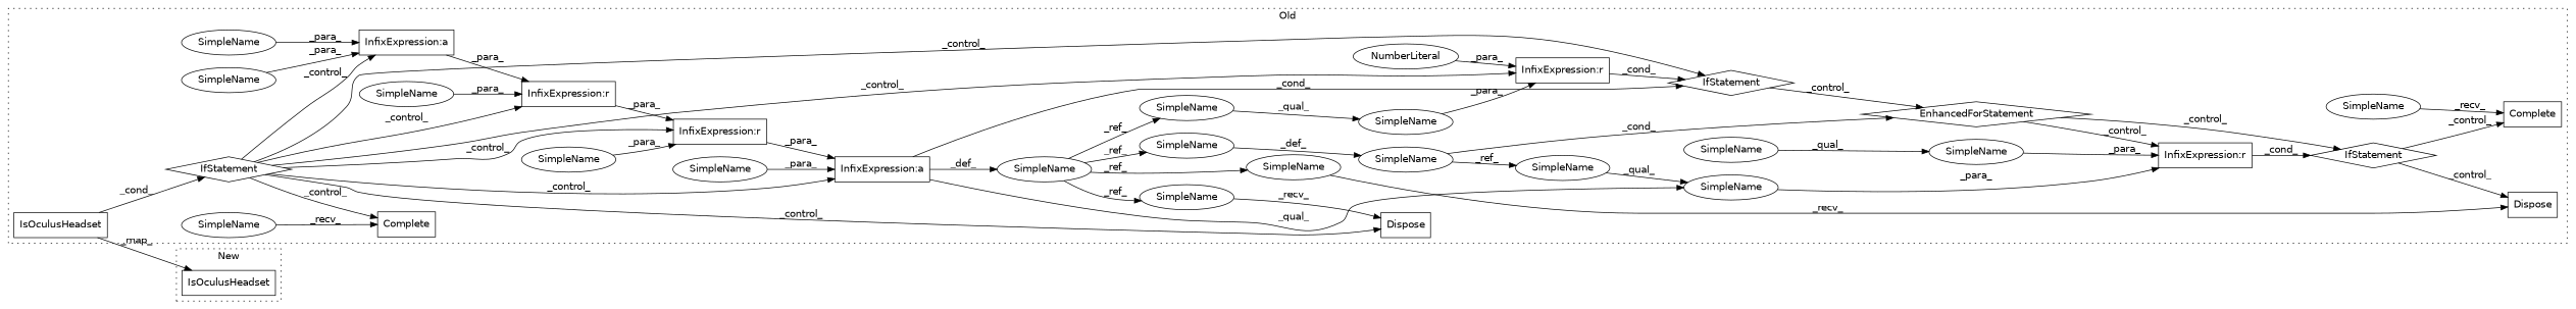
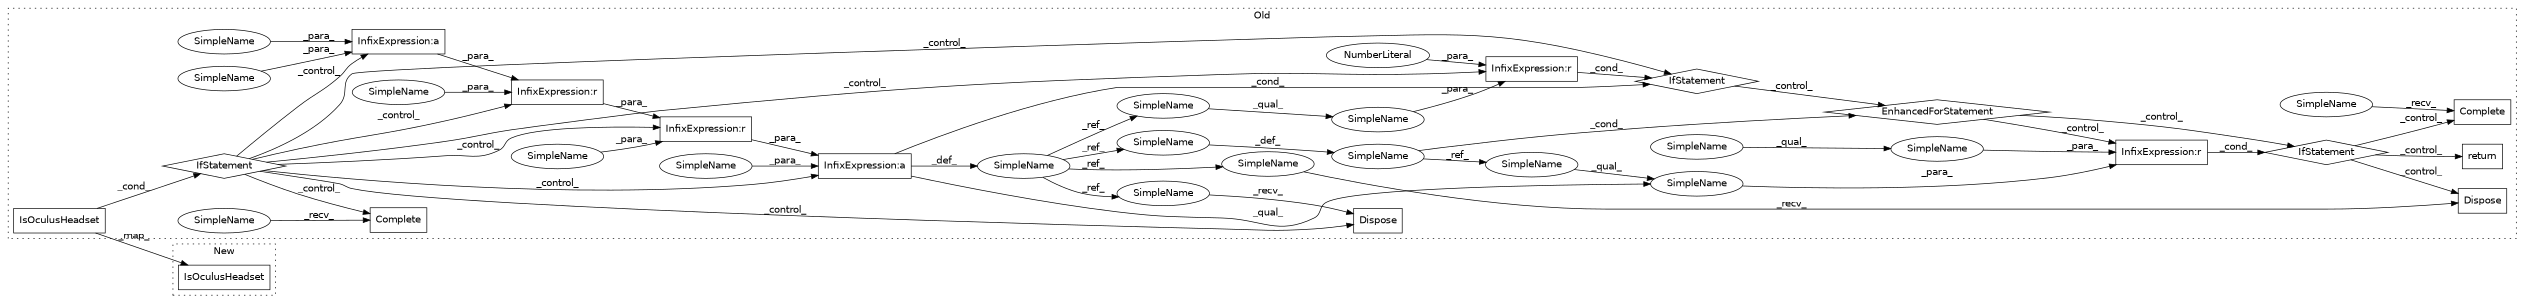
  digraph {
    rankdir=LR
    fontname="DejaVu Sans"
    node [a=42 l=11 s=-1 shape=ellipse fontname="DejaVu Sans"]
    edge [fontname="DejaVu Sans"]
    n1 [a=32 l=17 label=IsOculusHeadset s=2209 shape=box]
    n2 [a=25 l="4,26" label=IfStatement s="2590,2617" shape=diamond]
+   n3 [a=41 l=7 label=return s=2823 shape=box]
    n4 [a=27 l=1 label="InfixExpression:a" s=2416 shape=box]
    n5 [label=SimpleName s=2262]
    n6 [a=32 l=9 label=Dispose s=2784 shape=box]
    n7 [a=27 l=-2365 label="InfixExpression:a" s=2364 shape=box]
    n8 [a=27 l=4 label="InfixExpression:r" s=2602 shape=box]
    n9 [a=27 l=3 label="InfixExpression:r" s=2467 shape=box]
    n10 [a=27 l=-2372 label="InfixExpression:r" s=2371 shape=box]
    n11 [a=32 l=9 label=Dispose s=2963 shape=box]
    n12 [a=27 l=2408 label="InfixExpression:r" shape=box]
    n13 [a=34 l=1 label=NumberLiteral s=2470]
    n14 [a=32 l=10 label=Complete s=2732 shape=box]
    n15 [a=70 l="-2512,22" label=EnhancedForStatement s="2511,2542" shape=diamond]
    n16 [a=32 l=10 label=Complete s=2923 shape=box]
    n17 [a=25 l="4,18" label=IfStatement s="2445,2471" shape=diamond]
    n18 [label=SimpleName s=2606]
    n19 [a=25 l="4,14" label=IfStatement s="2205,2226" shape=diamond]
    n20 [l=3 label=SimpleName s=2524]
    n21 [l=18 label=SimpleName s=2449]
    n22 [l=8 label=SimpleName s=2594]
    n23 [l=9 label=SimpleName s=2417]
    n24 [l=9 label=SimpleName s=2913]
    n25 [l=9 label=SimpleName s=2722]
    n26 [label=SimpleName s=2772]
    n27 [label=SimpleName s=2951]
    n28 [label=SimpleName s=2531]
    n29 [label=SimpleName s=2449]
    n30 [l=3 label=SimpleName s=2594]
    n31 [l=5 label=SimpleName s=2606]
    n32 [l=5 label=SimpleName s=2366]
    n33 [l=0 label=SimpleName]
    n34 [l=21 label=SimpleName s=2343]
    n35 [l=9 label=SimpleName s=2407]
    n36 [a=32 l=17 label=IsOculusHeadset s=2135 shape=box]
    subgraph cluster_1 {
      label=Old
      style=dotted
      n1
      n2
+     n3
      n4
      n5
      n6
      n7
      n8
      n9
      n10
      n11
      n12
      n13
      n14
      n15
      n16
      n17
      n18
      n19
      n20
      n21
      n22
      n23
      n24
      n25
      n26
      n27
      n28
      n29
      n30
      n31
      n32
      n33
      n34
      n35
    }
    subgraph cluster_2 {
      label=New
      style=dotted
      n36
    }
    n1 -> n19 [label=_cond_]
    n1 -> n36 [label=_map_]
+   n2 -> n3 [label=_control_]
    n2 -> n6 [label=_control_]
    n2 -> n14 [label=_control_]
    n4 -> n12 [label=_para_]
    n5 -> n26 [label=_ref_]
    n5 -> n27 [label=_ref_]
    n5 -> n28 [label=_ref_]
    n5 -> n29 [label=_ref_]
    n7 -> n5 [label=_def_]
    n7 -> n17 [label=_cond_]
    n7 -> n22 [label=_qual_]
    n8 -> n2 [label=_cond_]
    n9 -> n17 [label=_cond_]
    n10 -> n7 [label=_para_]
    n12 -> n10 [label=_para_]
    n13 -> n9 [label=_para_]
    n15 -> n2 [label=_control_]
    n15 -> n8 [label=_control_]
    n17 -> n15 [label=_control_]
    n18 -> n8 [label=_para_]
    n19 -> n4 [label=_control_]
    n19 -> n7 [label=_control_]
    n19 -> n9 [label=_control_]
    n19 -> n10 [label=_control_]
    n19 -> n11 [label=_control_]
    n19 -> n12 [label=_control_]
    n19 -> n16 [label=_control_]
    n19 -> n17 [label=_control_]
    n20 -> n15 [label=_cond_]
    n20 -> n30 [label=_ref_]
    n21 -> n9 [label=_para_]
    n22 -> n8 [label=_para_]
    n23 -> n4 [label=_para_]
    n24 -> n16 [label=_recv_]
    n25 -> n14 [label=_recv_]
    n26 -> n6 [label=_recv_]
    n27 -> n11 [label=_recv_]
    n28 -> n20 [label=_def_]
    n29 -> n21 [label=_qual_]
    n30 -> n22 [label=_qual_]
    n31 -> n18 [label=_qual_]
    n32 -> n10 [label=_para_]
    n33 -> n12 [label=_para_]
    n34 -> n7 [label=_para_]
    n35 -> n4 [label=_para_]
  }
